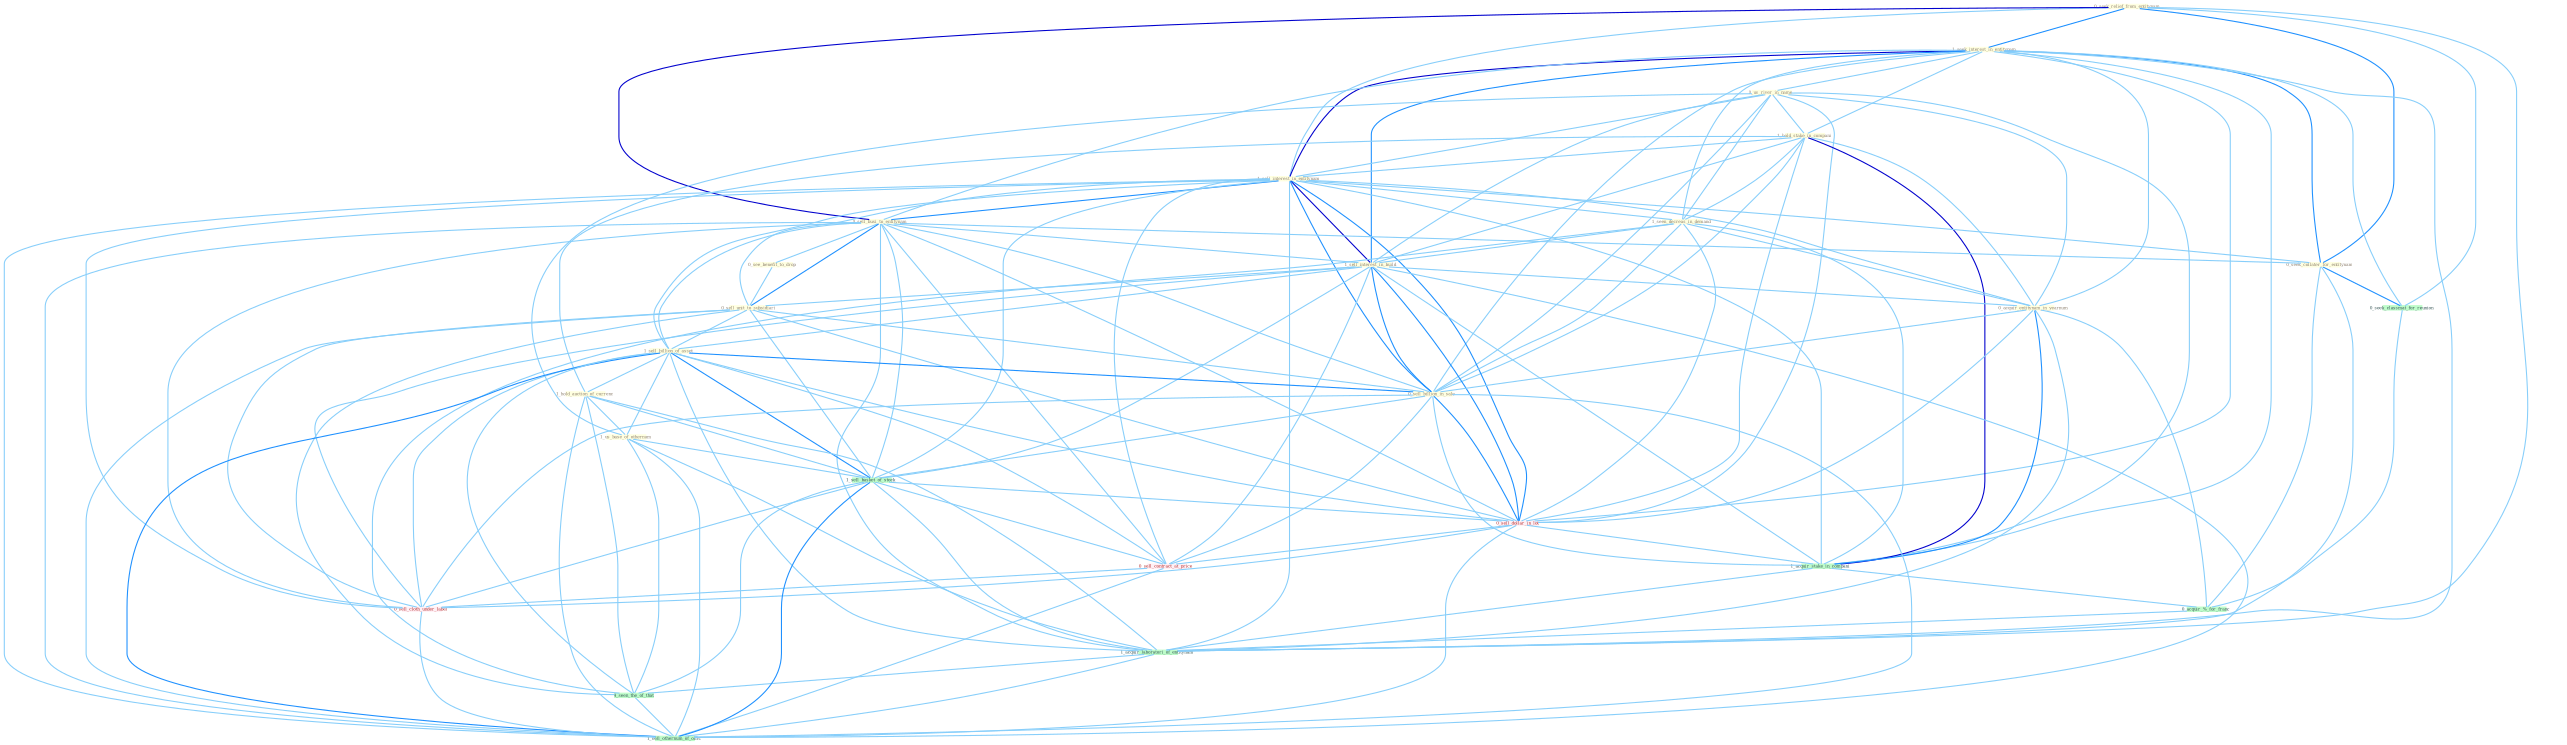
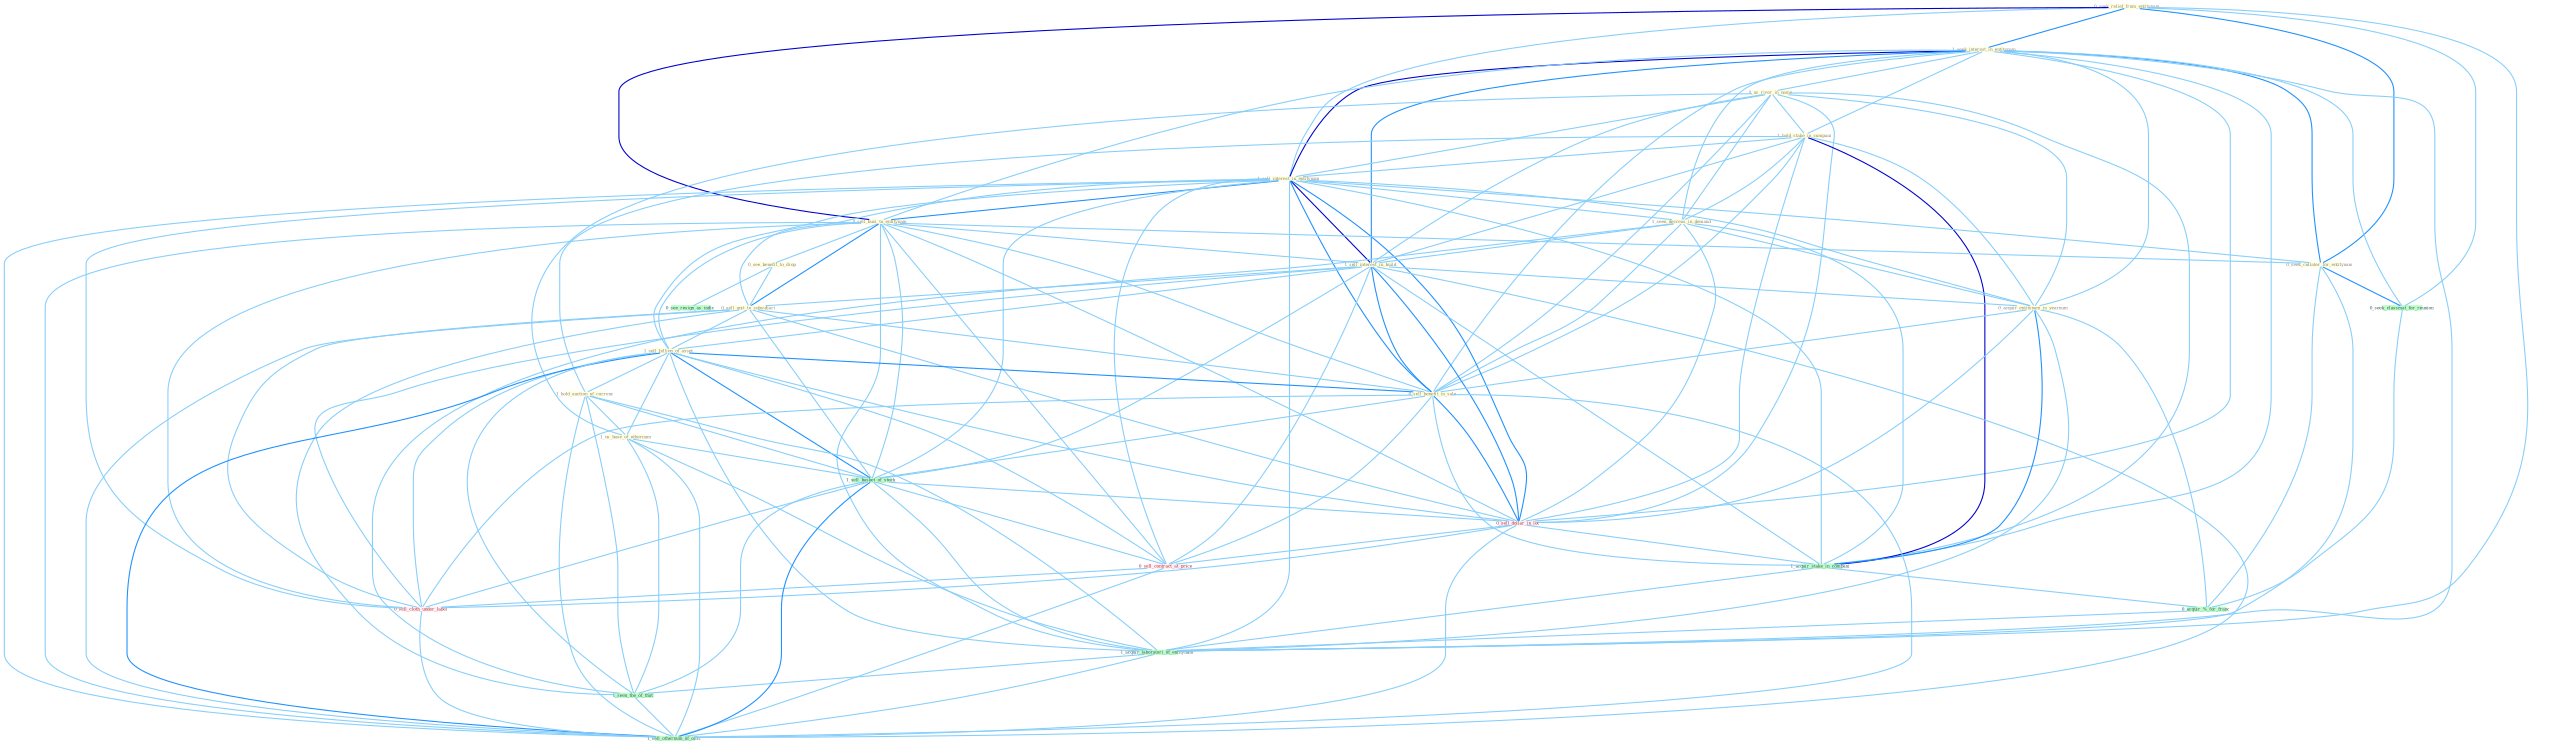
  graph {
    node [color="#ffffe0" fixedsize=true fontcolor="#8b7d6b" fontsize=4 shape=polygon style=filled]
    edge [color="#87cefa" w=1]
    "0_seek_relief_from_entitynam " [height=.06 width=.5]
    "1_seek_interest_in_entitynam " [height=.06 width=.5]
    "0_us_river_in_name " [height=.06 width=.5]
    "1_hold_stake_in_compani " [height=.06 width=.5]
    "1_sell_interest_in_entitynam " [height=.06 width=.5]
    "0_sell_busi_to_entitynam " [height=.06 width=.5]
    "1_seen_decreas_in_demand " [height=.06 width=.5]
    "0_see_benefit_to_drop " [height=.06 width=.5]
    "1_sell_interest_in_build " [height=.06 width=.5]
    "0_acquir_entitynam_in_yearnum " [height=.06 width=.5]
    "0_sell_unit_to_subsidiari " [height=.06 width=.5]
    "1_sell_billion_of_asset " [height=.06 width=.5]
    "0_seek_collater_for_entitynam " [height=.06 width=.5]
-   "0_sell_billion_in_sale " [height=.06 width=.5]
+   "0_sell_billion_in_sale " [height=.06 width=.5 label="0_sell_benefit_in_sale"]
    "1_hold_auction_of_currenc " [height=.06 width=.5]
    "1_us_base_of_othernum " [height=.06 width=.5]
    "0_sell_dollar_in_lot " [color="#fff0f5" fontcolor="#b22222" height=.06 width=.5]
    "0_sell_contract_at_price " [color="#fff0f5" fontcolor="#b22222" height=.06 width=.5]
    "0_sell_cloth_under_label " [color="#fff0f5" fontcolor="#b22222" height=.06 width=.5]
    "0_seek_classmat_for_reunion " [color="#BDFCC9" fontcolor="#2f4f4f" height=.06 width=.5]
    "1_acquir_laboratori_of_entitynam " [color="#BDFCC9" fontcolor="#2f4f4f" height=.06 width=.5]
    "1_acquir_stake_in_compani " [color="#BDFCC9" fontcolor="#2f4f4f" height=.06 width=.5]
    "1_sell_basket_of_stock " [color="#BDFCC9" fontcolor="#2f4f4f" height=.06 width=.5]
    "1_sell_othernum_of_offic " [color="#BDFCC9" fontcolor="#2f4f4f" height=.06 width=.5]
-   "1_seen_the_of_that " [color="#BDFCC9" fontcolor="#2f4f4f" height=.06 width=.5 label="4_seen_the_of_that"]
+   "1_seen_the_of_that " [color="#BDFCC9" fontcolor="#2f4f4f" height=.06 width=.5]
+   "0_see_resign_as_indic " [color="#BDFCC9" fontcolor="#2f4f4f" height=.06 width=.5]
    "0_acquir_%_for_franc " [color="#BDFCC9" fontcolor="#2f4f4f" height=.06 width=.5]
    subgraph sub_1 {
      "0_seek_relief_from_entitynam "
      "1_seek_interest_in_entitynam "
      "0_us_river_in_name "
      "1_hold_stake_in_compani "
      "1_sell_interest_in_entitynam "
      "0_sell_busi_to_entitynam "
      "1_seen_decreas_in_demand "
      "0_see_benefit_to_drop "
      "1_sell_interest_in_build "
      "0_acquir_entitynam_in_yearnum "
      "0_sell_unit_to_subsidiari "
      "1_sell_billion_of_asset "
      "0_seek_collater_for_entitynam "
      "0_sell_billion_in_sale "
      "1_hold_auction_of_currenc "
      "1_us_base_of_othernum "
    }
    subgraph sub_2 {
      "0_sell_dollar_in_lot "
      "0_sell_contract_at_price "
      "0_sell_cloth_under_label "
    }
    "0_seek_relief_from_entitynam " -- "1_seek_interest_in_entitynam " [color="#1e90ff" w=2]
    "0_seek_relief_from_entitynam " -- "1_sell_interest_in_entitynam "
    "0_seek_relief_from_entitynam " -- "0_sell_busi_to_entitynam " [color="#0000cd"]
    "0_seek_relief_from_entitynam " -- "0_seek_collater_for_entitynam " [color="#1e90ff" w=2]
    "0_seek_relief_from_entitynam " -- "0_seek_classmat_for_reunion "
    "0_seek_relief_from_entitynam " -- "1_acquir_laboratori_of_entitynam "
    "1_seek_interest_in_entitynam " -- "0_us_river_in_name "
    "1_seek_interest_in_entitynam " -- "1_hold_stake_in_compani "
    "1_seek_interest_in_entitynam " -- "1_sell_interest_in_entitynam " [color="#0000cd" w=3]
    "1_seek_interest_in_entitynam " -- "0_sell_busi_to_entitynam "
    "1_seek_interest_in_entitynam " -- "1_seen_decreas_in_demand "
    "1_seek_interest_in_entitynam " -- "1_sell_interest_in_build " [color="#1e90ff" w=2]
    "1_seek_interest_in_entitynam " -- "0_acquir_entitynam_in_yearnum "
    "1_seek_interest_in_entitynam " -- "0_seek_collater_for_entitynam " [color="#1e90ff" w=2]
    "1_seek_interest_in_entitynam " -- "0_sell_billion_in_sale "
    "1_seek_interest_in_entitynam " -- "0_sell_dollar_in_lot "
    "1_seek_interest_in_entitynam " -- "0_seek_classmat_for_reunion "
    "1_seek_interest_in_entitynam " -- "1_acquir_laboratori_of_entitynam "
    "1_seek_interest_in_entitynam " -- "1_acquir_stake_in_compani "
    "0_us_river_in_name " -- "1_hold_stake_in_compani "
    "0_us_river_in_name " -- "1_sell_interest_in_entitynam "
    "0_us_river_in_name " -- "1_seen_decreas_in_demand "
    "0_us_river_in_name " -- "1_sell_interest_in_build "
    "0_us_river_in_name " -- "0_acquir_entitynam_in_yearnum "
    "0_us_river_in_name " -- "0_sell_billion_in_sale "
    "0_us_river_in_name " -- "1_us_base_of_othernum "
    "0_us_river_in_name " -- "0_sell_dollar_in_lot "
    "0_us_river_in_name " -- "1_acquir_stake_in_compani "
    "1_hold_stake_in_compani " -- "1_sell_interest_in_entitynam "
    "1_hold_stake_in_compani " -- "1_seen_decreas_in_demand "
    "1_hold_stake_in_compani " -- "1_sell_interest_in_build "
    "1_hold_stake_in_compani " -- "0_acquir_entitynam_in_yearnum "
    "1_hold_stake_in_compani " -- "0_sell_billion_in_sale "
    "1_hold_stake_in_compani " -- "1_hold_auction_of_currenc "
    "1_hold_stake_in_compani " -- "0_sell_dollar_in_lot "
    "1_hold_stake_in_compani " -- "1_acquir_stake_in_compani " [color="#0000cd" w=3]
    "1_sell_interest_in_entitynam " -- "0_sell_busi_to_entitynam " [color="#1e90ff" w=2]
    "1_sell_interest_in_entitynam " -- "1_seen_decreas_in_demand "
    "1_sell_interest_in_entitynam " -- "1_sell_interest_in_build " [color="#0000cd" w=3]
    "1_sell_interest_in_entitynam " -- "0_acquir_entitynam_in_yearnum "
    "1_sell_interest_in_entitynam " -- "0_sell_unit_to_subsidiari "
    "1_sell_interest_in_entitynam " -- "1_sell_billion_of_asset "
    "1_sell_interest_in_entitynam " -- "0_seek_collater_for_entitynam "
    "1_sell_interest_in_entitynam " -- "0_sell_billion_in_sale " [color="#1e90ff" w=2]
    "1_sell_interest_in_entitynam " -- "0_sell_dollar_in_lot " [color="#1e90ff" w=2]
    "1_sell_interest_in_entitynam " -- "0_sell_contract_at_price "
    "1_sell_interest_in_entitynam " -- "0_sell_cloth_under_label "
    "1_sell_interest_in_entitynam " -- "1_acquir_laboratori_of_entitynam "
    "1_sell_interest_in_entitynam " -- "1_acquir_stake_in_compani "
    "1_sell_interest_in_entitynam " -- "1_sell_basket_of_stock "
    "1_sell_interest_in_entitynam " -- "1_sell_othernum_of_offic "
    "0_sell_busi_to_entitynam " -- "0_see_benefit_to_drop "
    "0_sell_busi_to_entitynam " -- "1_sell_interest_in_build "
    "0_sell_busi_to_entitynam " -- "0_sell_unit_to_subsidiari " [color="#1e90ff" w=2]
    "0_sell_busi_to_entitynam " -- "1_sell_billion_of_asset "
    "0_sell_busi_to_entitynam " -- "0_seek_collater_for_entitynam "
    "0_sell_busi_to_entitynam " -- "0_sell_billion_in_sale "
    "0_sell_busi_to_entitynam " -- "0_sell_dollar_in_lot "
    "0_sell_busi_to_entitynam " -- "0_sell_contract_at_price "
    "0_sell_busi_to_entitynam " -- "0_sell_cloth_under_label "
    "0_sell_busi_to_entitynam " -- "1_acquir_laboratori_of_entitynam "
    "0_sell_busi_to_entitynam " -- "1_sell_basket_of_stock "
    "0_sell_busi_to_entitynam " -- "1_sell_othernum_of_offic "
    "1_seen_decreas_in_demand " -- "1_sell_interest_in_build "
    "1_seen_decreas_in_demand " -- "0_acquir_entitynam_in_yearnum "
    "1_seen_decreas_in_demand " -- "0_sell_billion_in_sale "
    "1_seen_decreas_in_demand " -- "0_sell_dollar_in_lot "
    "1_seen_decreas_in_demand " -- "1_acquir_stake_in_compani "
    "1_seen_decreas_in_demand " -- "1_seen_the_of_that "
    "0_see_benefit_to_drop " -- "0_sell_unit_to_subsidiari "
+   "0_see_benefit_to_drop " -- "0_see_resign_as_indic "
    "1_sell_interest_in_build " -- "0_acquir_entitynam_in_yearnum "
    "1_sell_interest_in_build " -- "0_sell_unit_to_subsidiari "
    "1_sell_interest_in_build " -- "1_sell_billion_of_asset "
    "1_sell_interest_in_build " -- "0_sell_billion_in_sale " [color="#1e90ff" w=2]
    "1_sell_interest_in_build " -- "0_sell_dollar_in_lot " [color="#1e90ff" w=2]
    "1_sell_interest_in_build " -- "0_sell_contract_at_price "
    "1_sell_interest_in_build " -- "0_sell_cloth_under_label "
    "1_sell_interest_in_build " -- "1_acquir_stake_in_compani "
    "1_sell_interest_in_build " -- "1_sell_basket_of_stock "
    "1_sell_interest_in_build " -- "1_sell_othernum_of_offic "
    "0_acquir_entitynam_in_yearnum " -- "0_sell_billion_in_sale "
    "0_acquir_entitynam_in_yearnum " -- "0_sell_dollar_in_lot "
    "0_acquir_entitynam_in_yearnum " -- "1_acquir_laboratori_of_entitynam "
    "0_acquir_entitynam_in_yearnum " -- "1_acquir_stake_in_compani " [color="#1e90ff" w=2]
    "0_acquir_entitynam_in_yearnum " -- "0_acquir_%_for_franc "
    "0_sell_unit_to_subsidiari " -- "1_sell_billion_of_asset "
    "0_sell_unit_to_subsidiari " -- "0_sell_billion_in_sale "
    "0_sell_unit_to_subsidiari " -- "0_sell_dollar_in_lot "
    "0_sell_unit_to_subsidiari " -- "0_sell_cloth_under_label "
    "0_sell_unit_to_subsidiari " -- "1_sell_basket_of_stock "
    "0_sell_unit_to_subsidiari " -- "1_sell_othernum_of_offic "
    "0_sell_unit_to_subsidiari " -- "1_seen_the_of_that "
    "1_sell_billion_of_asset " -- "0_sell_billion_in_sale " [color="#1e90ff" w=2]
    "1_sell_billion_of_asset " -- "1_hold_auction_of_currenc "
    "1_sell_billion_of_asset " -- "1_us_base_of_othernum "
    "1_sell_billion_of_asset " -- "0_sell_dollar_in_lot "
    "1_sell_billion_of_asset " -- "0_sell_contract_at_price "
    "1_sell_billion_of_asset " -- "0_sell_cloth_under_label "
    "1_sell_billion_of_asset " -- "1_acquir_laboratori_of_entitynam "
    "1_sell_billion_of_asset " -- "1_sell_basket_of_stock " [color="#1e90ff" w=2]
    "1_sell_billion_of_asset " -- "1_sell_othernum_of_offic " [color="#1e90ff" w=2]
    "1_sell_billion_of_asset " -- "1_seen_the_of_that "
    "0_seek_collater_for_entitynam " -- "0_seek_classmat_for_reunion " [color="#1e90ff" w=2]
    "0_seek_collater_for_entitynam " -- "1_acquir_laboratori_of_entitynam "
    "0_seek_collater_for_entitynam " -- "0_acquir_%_for_franc "
    "0_sell_billion_in_sale " -- "0_sell_dollar_in_lot " [color="#1e90ff" w=2]
    "0_sell_billion_in_sale " -- "0_sell_contract_at_price "
    "0_sell_billion_in_sale " -- "0_sell_cloth_under_label "
    "0_sell_billion_in_sale " -- "1_acquir_stake_in_compani "
    "0_sell_billion_in_sale " -- "1_sell_basket_of_stock "
    "0_sell_billion_in_sale " -- "1_sell_othernum_of_offic "
    "1_hold_auction_of_currenc " -- "1_us_base_of_othernum "
    "1_hold_auction_of_currenc " -- "1_acquir_laboratori_of_entitynam "
    "1_hold_auction_of_currenc " -- "1_sell_basket_of_stock "
    "1_hold_auction_of_currenc " -- "1_sell_othernum_of_offic "
    "1_hold_auction_of_currenc " -- "1_seen_the_of_that "
    "1_us_base_of_othernum " -- "1_acquir_laboratori_of_entitynam "
    "1_us_base_of_othernum " -- "1_sell_basket_of_stock "
    "1_us_base_of_othernum " -- "1_sell_othernum_of_offic "
    "1_us_base_of_othernum " -- "1_seen_the_of_that "
    "0_sell_dollar_in_lot " -- "0_sell_contract_at_price "
    "0_sell_dollar_in_lot " -- "0_sell_cloth_under_label "
    "0_sell_dollar_in_lot " -- "1_acquir_stake_in_compani "
    "0_sell_dollar_in_lot " -- "1_sell_othernum_of_offic "
    "0_sell_contract_at_price " -- "0_sell_cloth_under_label "
    "0_sell_contract_at_price " -- "1_sell_othernum_of_offic "
    "0_sell_cloth_under_label " -- "1_sell_othernum_of_offic "
    "0_seek_classmat_for_reunion " -- "0_acquir_%_for_franc "
    "1_acquir_laboratori_of_entitynam " -- "1_sell_othernum_of_offic "
    "1_acquir_laboratori_of_entitynam " -- "1_seen_the_of_that "
    "1_acquir_stake_in_compani " -- "1_acquir_laboratori_of_entitynam "
    "1_acquir_stake_in_compani " -- "0_acquir_%_for_franc "
    "1_sell_basket_of_stock " -- "0_sell_dollar_in_lot "
    "1_sell_basket_of_stock " -- "0_sell_contract_at_price "
    "1_sell_basket_of_stock " -- "0_sell_cloth_under_label "
    "1_sell_basket_of_stock " -- "1_acquir_laboratori_of_entitynam "
    "1_sell_basket_of_stock " -- "1_sell_othernum_of_offic " [color="#1e90ff" w=2]
    "1_sell_basket_of_stock " -- "1_seen_the_of_that "
    "1_seen_the_of_that " -- "1_sell_othernum_of_offic "
    "0_acquir_%_for_franc " -- "1_acquir_laboratori_of_entitynam "
  }
